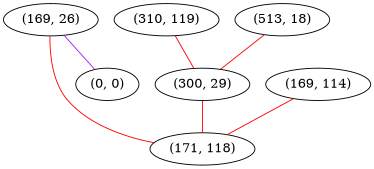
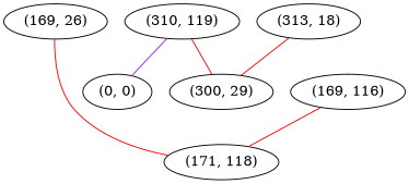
  graph {
    edge [color=red weight=1]
    "(169, 26)"
    "(0, 0)"
    n3 [label="(171, 118)"]
    n4 [label="(300, 29)"]
    "(310, 119)"
-   "(169, 116)" [label="(169, 114)"]
-   "(313, 18)" [label="(513, 18)"]
-   "(169, 26)" -- "(0, 0)" [color=purple weight=4]
+   "(169, 116)"
+   "(313, 18)"
+   "(310, 119)" -- "(0, 0)" [color=purple weight=4]
    "(169, 26)" -- n3
-   n4 -- n3
    "(310, 119)" -- n4
    "(169, 116)" -- n3
    "(313, 18)" -- n4
  }
